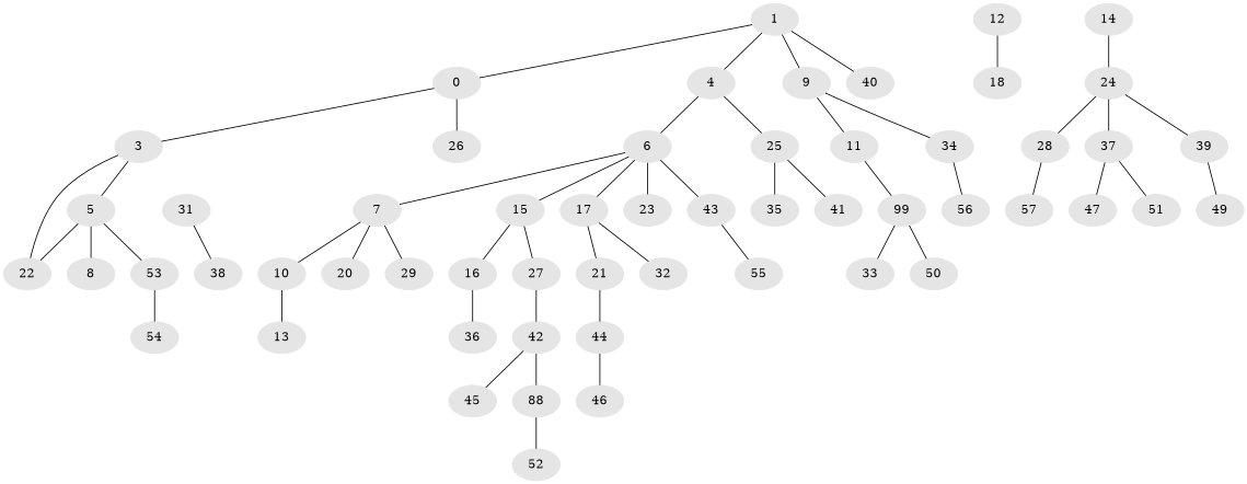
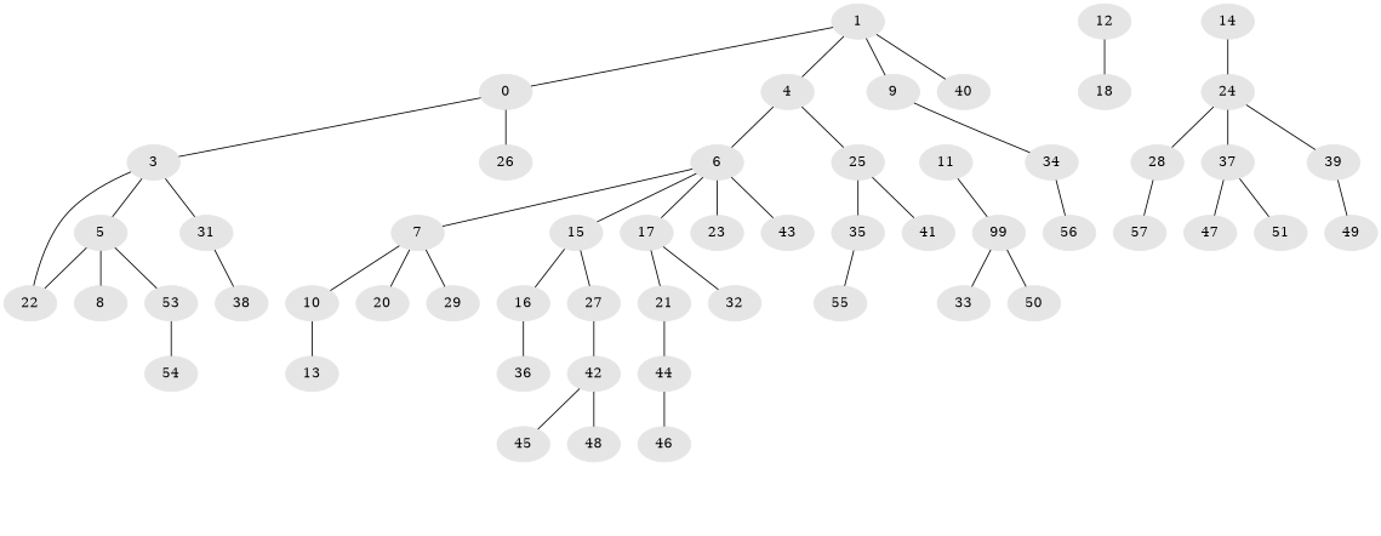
  graph {
    node [color=gray90 style=filled]
    edge [weight=1.0]
    n1 [label=0]
    1
    4
    9
    40
    3
    26
    6
    25
    11
    34
    5
    22
    31
    8
    53
    38
    7
    15
    17
    23
    43
    35
    41
    12
    18
    54
    10
    20
    29
    16
    27
    21
    32
    13
    14
    24
    n38 [label=99]
    56
    33
    50
    28
    37
    39
    36
    42
    44
    46
    57
    47
    51
    49
    55
    45
-   48 [label=88]
-   52
+   48
    n1 -- 3
    n1 -- 26
    1 -- n1
    1 -- 4
    1 -- 9
    1 -- 40
    4 -- 6 [weight=2.0]
    4 -- 25
-   9 -- 11
    9 -- 34
    3 -- 5
    3 -- 22
+   3 -- 31
    6 -- 7
    6 -- 15
    6 -- 17
    6 -- 23
    6 -- 43
    25 -- 35
    25 -- 41
    11 -- n38
    34 -- 56
    5 -- 22
    5 -- 8 [weight=2.0]
    5 -- 53
    31 -- 38
    53 -- 54
    7 -- 10
    7 -- 20
    7 -- 29
    15 -- 16
    15 -- 27
    17 -- 21
    17 -- 32
-   43 -- 55
+   35 -- 55
    12 -- 18
    10 -- 13 [weight=3.0]
    16 -- 36 [weight=2.0]
    27 -- 42
    21 -- 44
    14 -- 24
    24 -- 28
    24 -- 37
    24 -- 39
    n38 -- 33
    n38 -- 50
    28 -- 57
    37 -- 47
    37 -- 51
    39 -- 49
    42 -- 45
    42 -- 48
    44 -- 46
-   48 -- 52
  }
